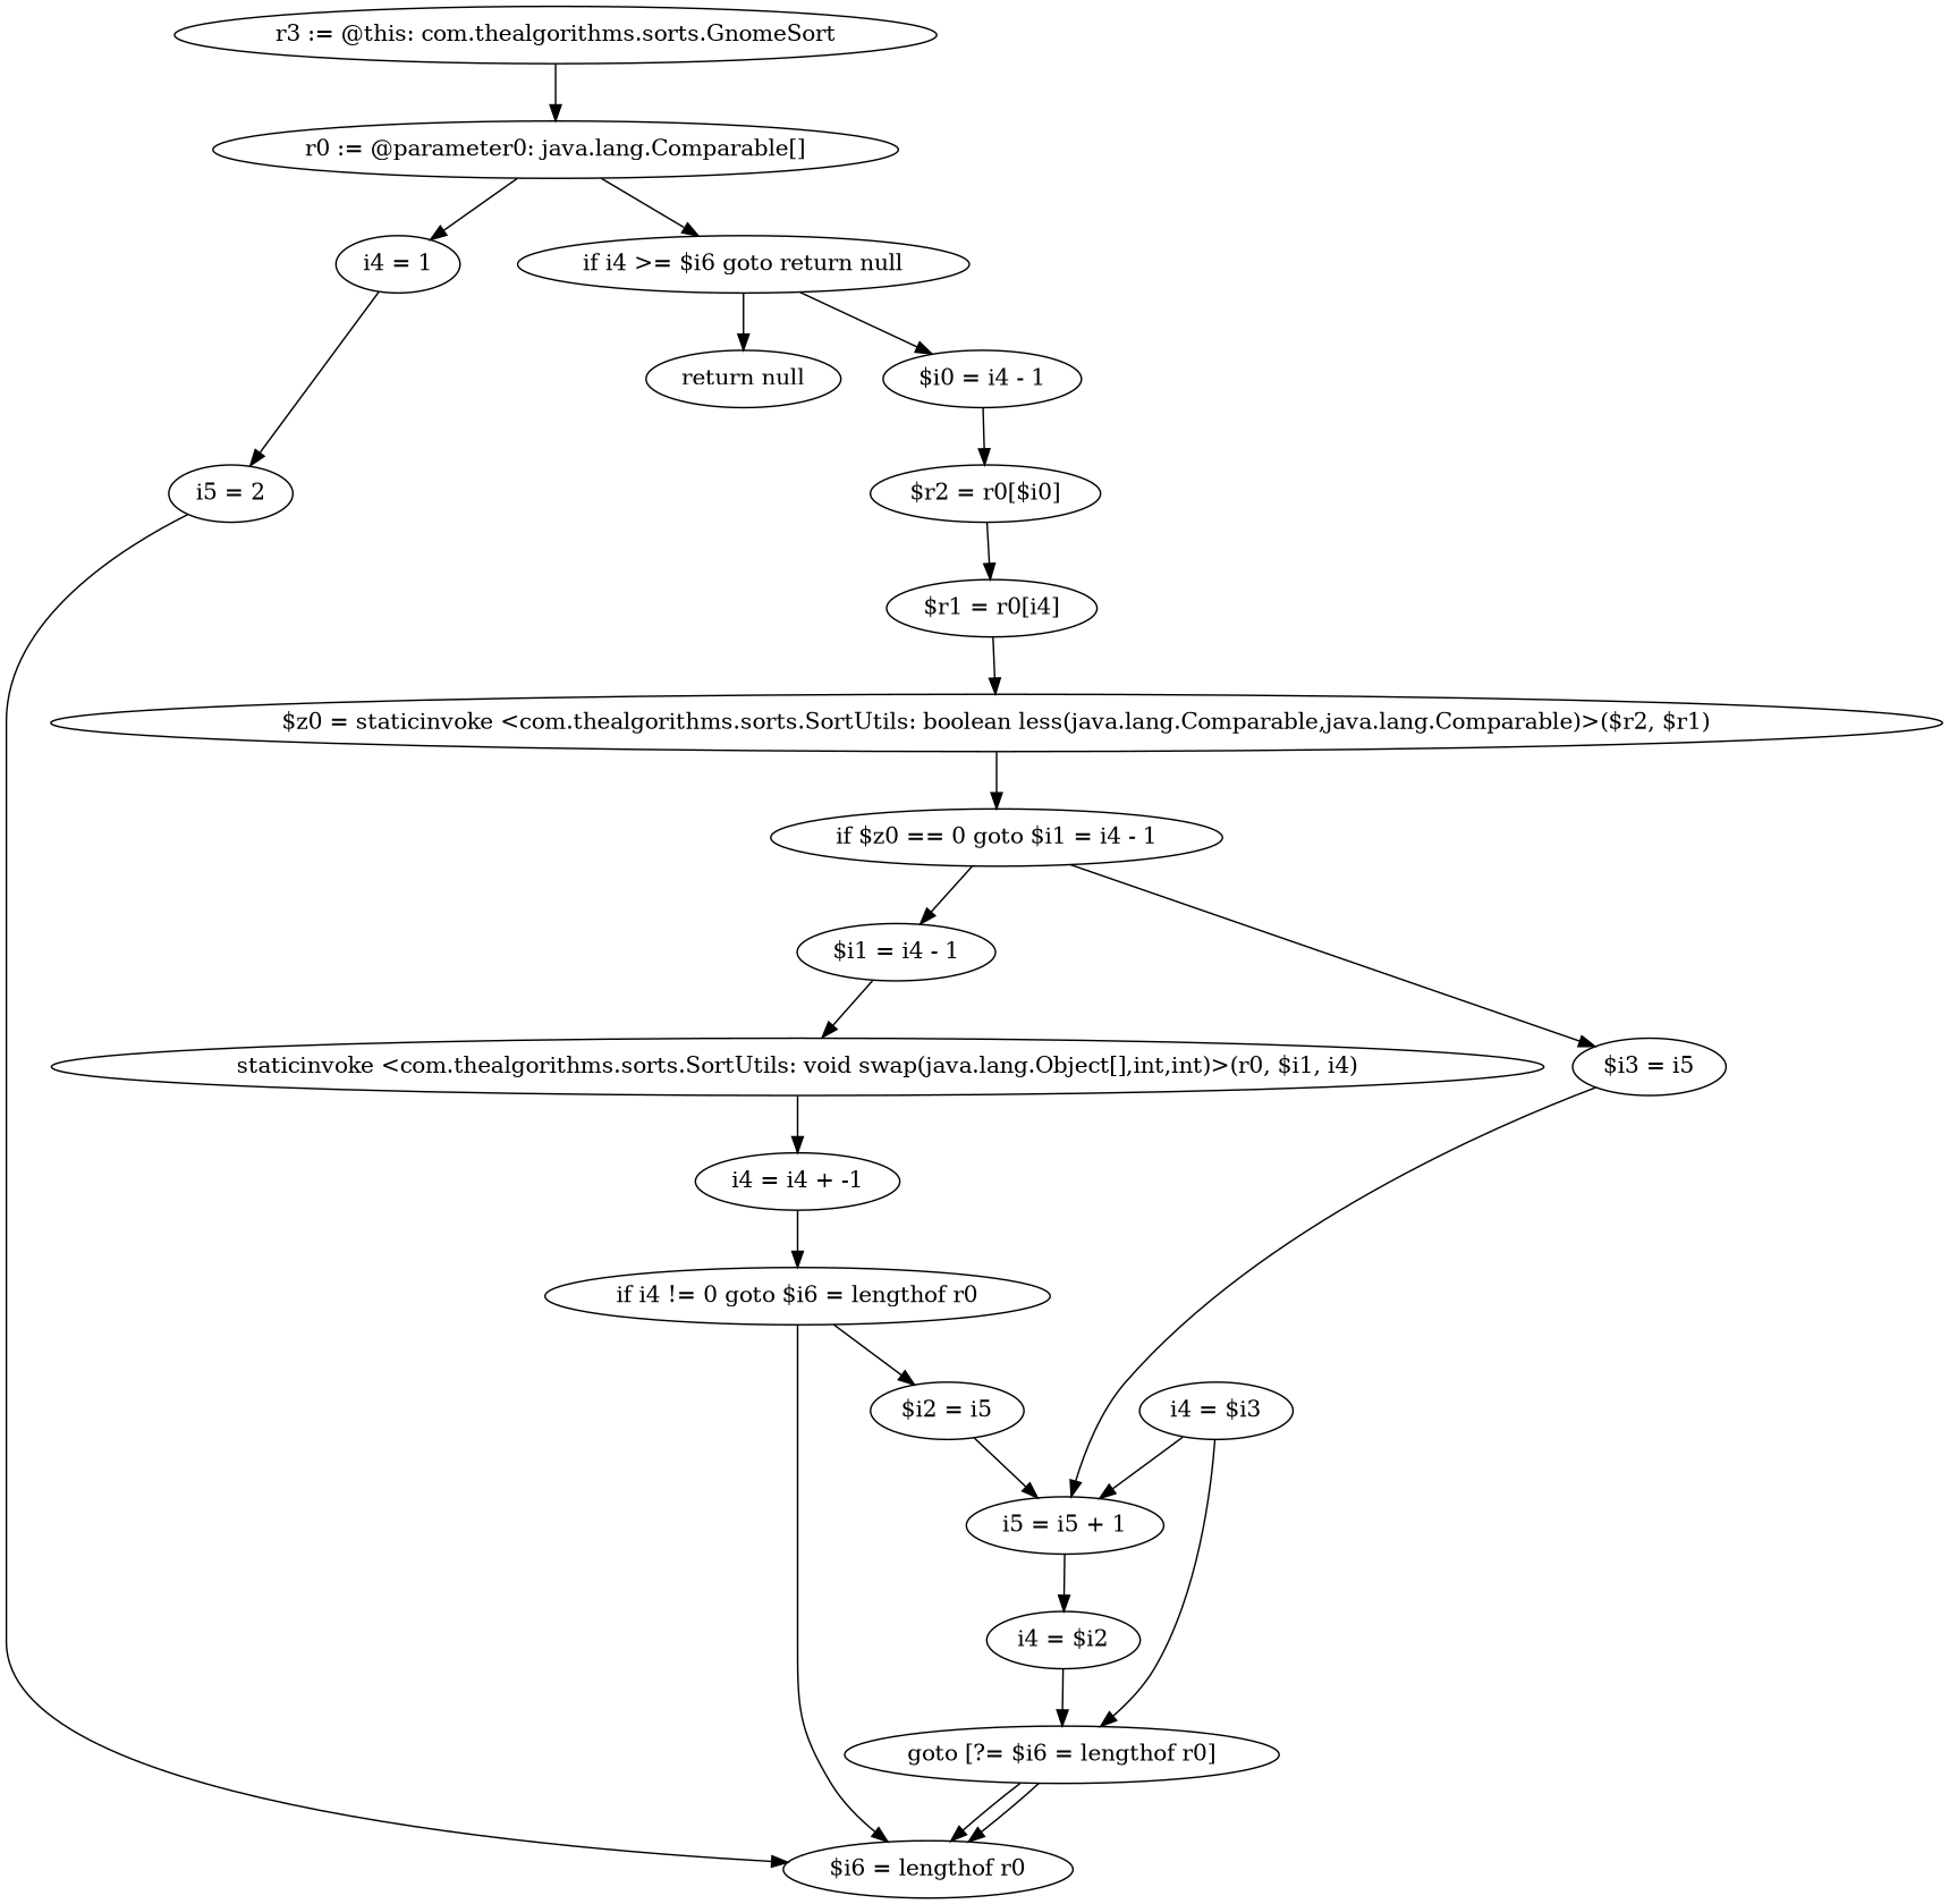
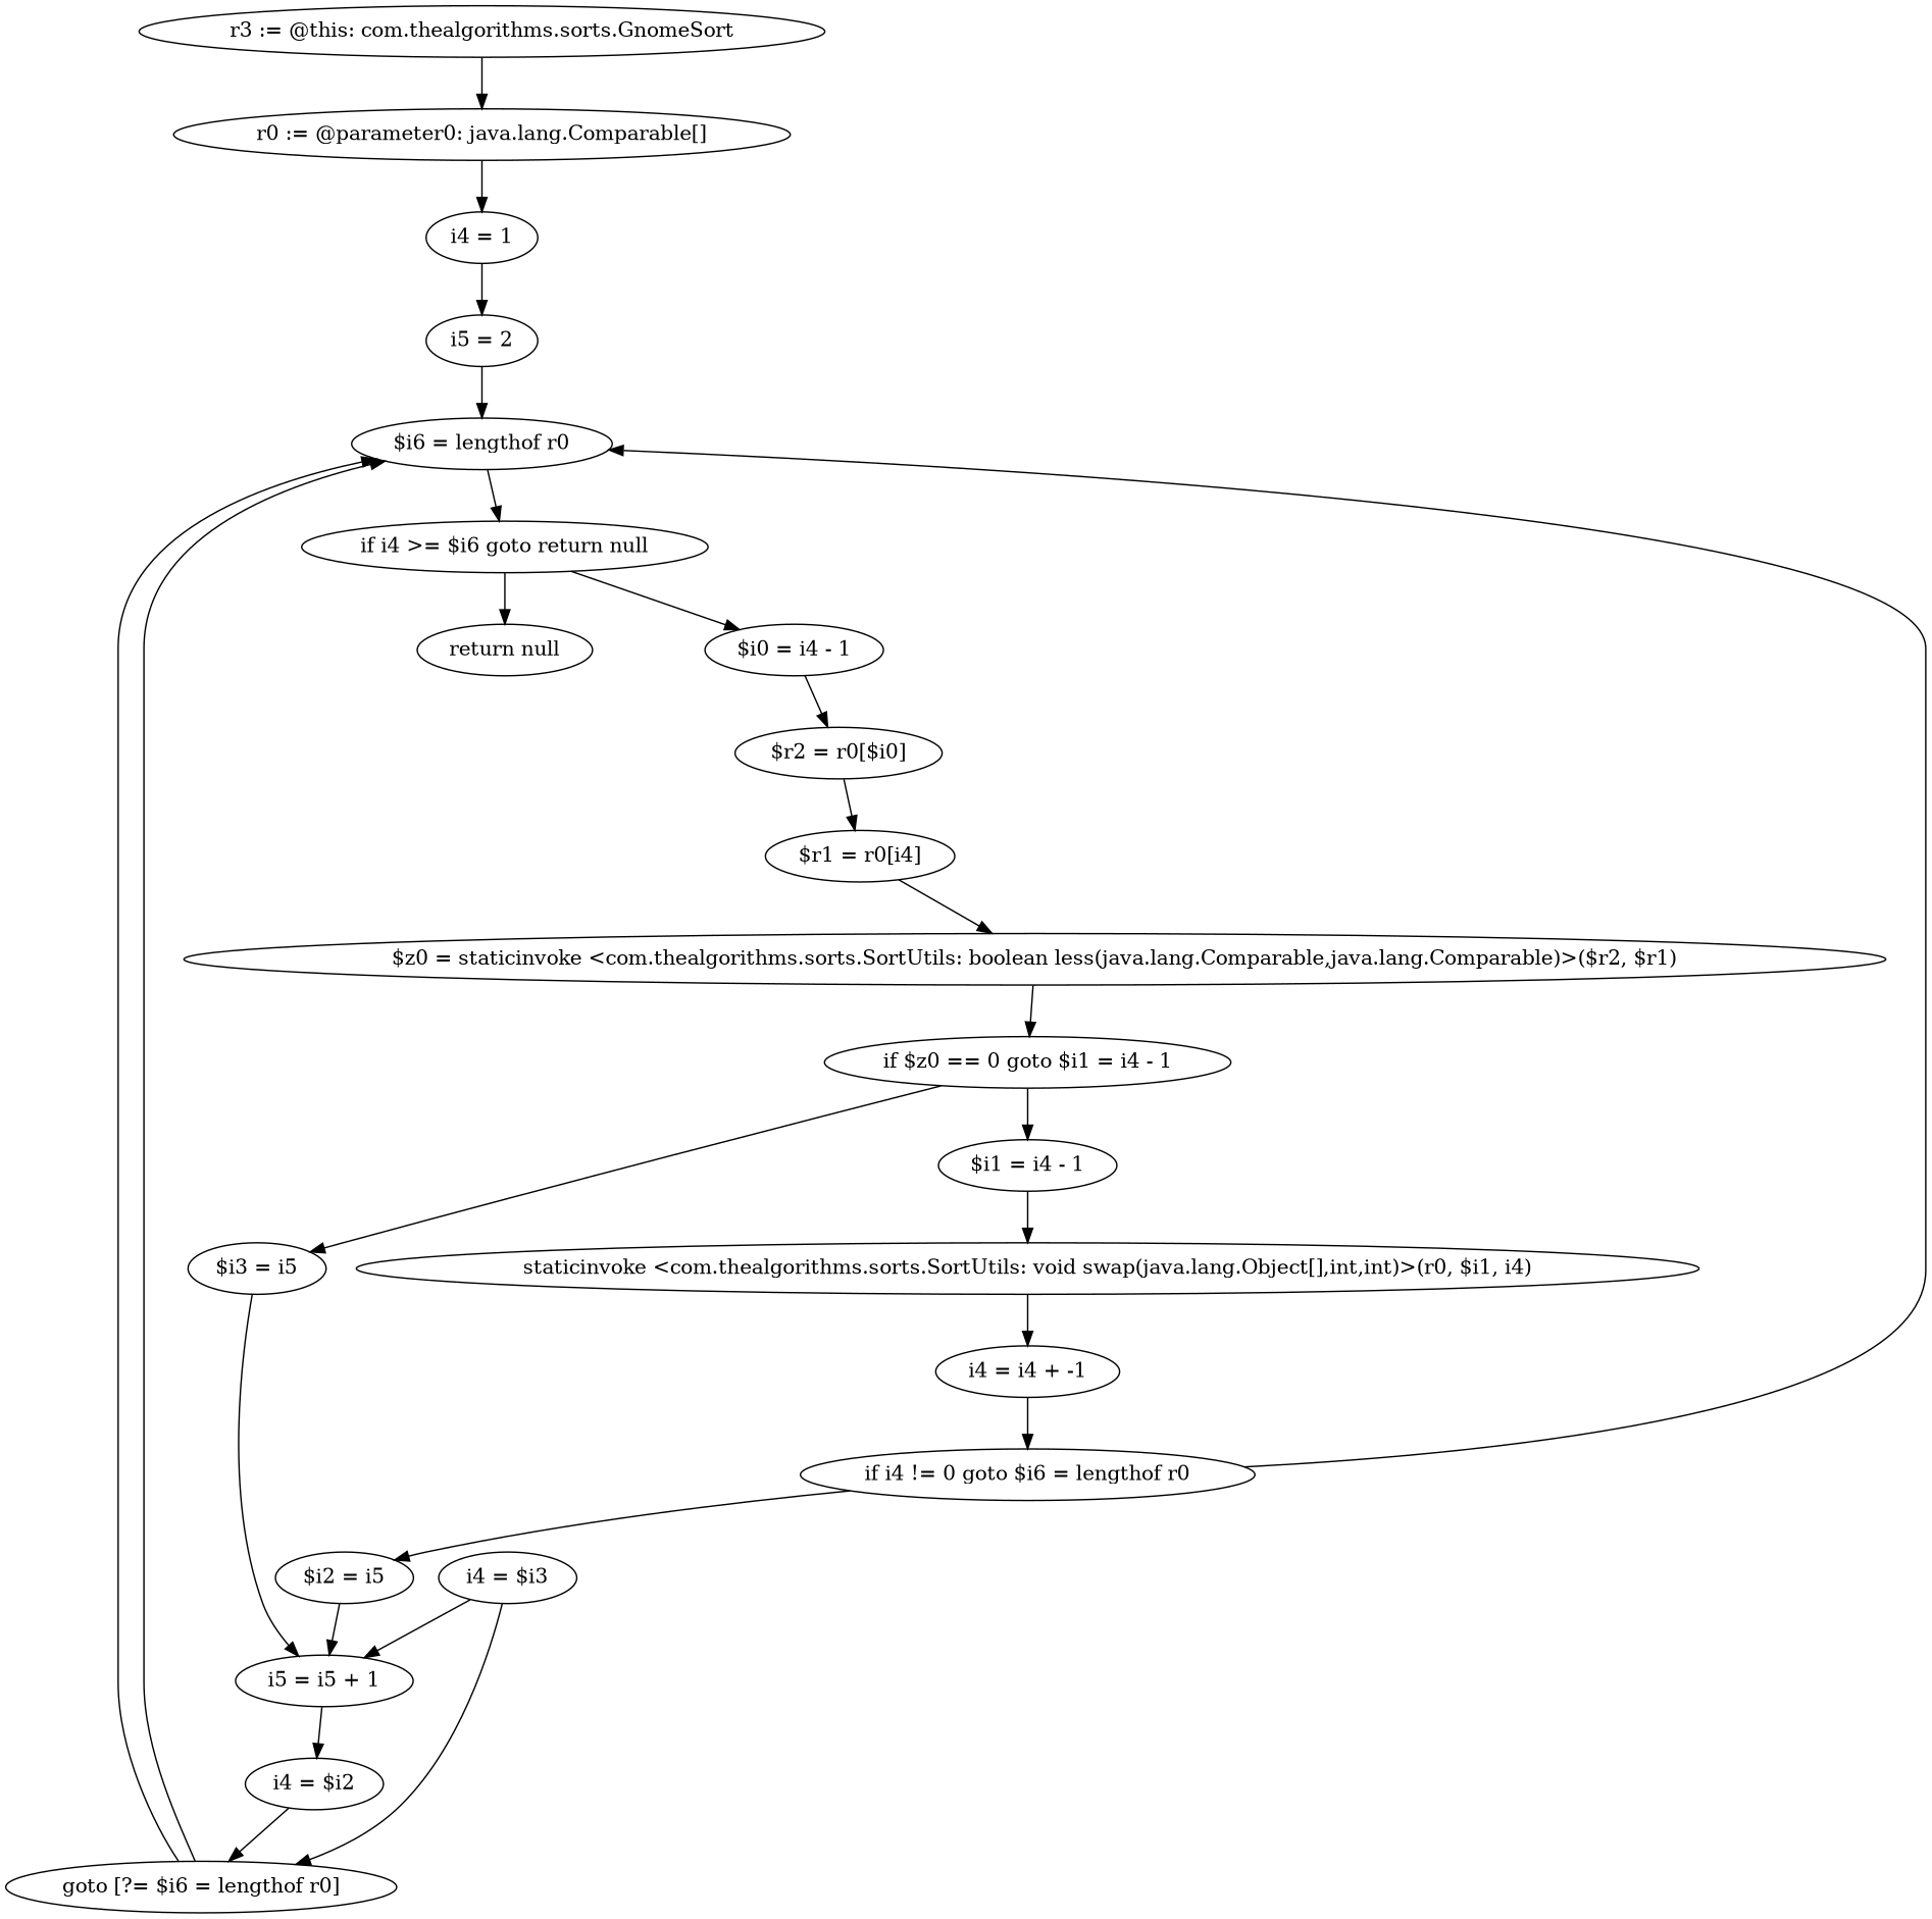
  digraph {
    "r3 := @this: com.thealgorithms.sorts.GnomeSort"
    "r0 := @parameter0: java.lang.Comparable[]"
    "i4 = 1"
    "i5 = 2"
    "$i6 = lengthof r0"
    "if i4 >= $i6 goto return null"
    "$i0 = i4 - 1"
    "return null"
    "$r2 = r0[$i0]"
    "$r1 = r0[i4]"
    "$z0 = staticinvoke <com.thealgorithms.sorts.SortUtils: boolean less(java.lang.Comparable,java.lang.Comparable)>($r2, $r1)"
    "if $z0 == 0 goto $i1 = i4 - 1"
    "$i3 = i5"
    "$i1 = i4 - 1"
    "i5 = i5 + 1"
    "staticinvoke <com.thealgorithms.sorts.SortUtils: void swap(java.lang.Object[],int,int)>(r0, $i1, i4)"
    "i4 = $i2"
    "i4 = $i3"
    "goto [?= $i6 = lengthof r0]"
    "i4 = i4 + -1"
    "if i4 != 0 goto $i6 = lengthof r0"
    "$i2 = i5"
    "r3 := @this: com.thealgorithms.sorts.GnomeSort" -> "r0 := @parameter0: java.lang.Comparable[]"
    "r0 := @parameter0: java.lang.Comparable[]" -> "i4 = 1"
    "i4 = 1" -> "i5 = 2"
    "i5 = 2" -> "$i6 = lengthof r0"
-   "r0 := @parameter0: java.lang.Comparable[]" -> "if i4 >= $i6 goto return null"
+   "$i6 = lengthof r0" -> "if i4 >= $i6 goto return null"
    "if i4 >= $i6 goto return null" -> "$i0 = i4 - 1"
    "if i4 >= $i6 goto return null" -> "return null"
    "$i0 = i4 - 1" -> "$r2 = r0[$i0]"
    "$r2 = r0[$i0]" -> "$r1 = r0[i4]"
    "$r1 = r0[i4]" -> "$z0 = staticinvoke <com.thealgorithms.sorts.SortUtils: boolean less(java.lang.Comparable,java.lang.Comparable)>($r2, $r1)"
    "$z0 = staticinvoke <com.thealgorithms.sorts.SortUtils: boolean less(java.lang.Comparable,java.lang.Comparable)>($r2, $r1)" -> "if $z0 == 0 goto $i1 = i4 - 1"
    "if $z0 == 0 goto $i1 = i4 - 1" -> "$i3 = i5"
    "if $z0 == 0 goto $i1 = i4 - 1" -> "$i1 = i4 - 1"
    "$i3 = i5" -> "i5 = i5 + 1"
    "$i1 = i4 - 1" -> "staticinvoke <com.thealgorithms.sorts.SortUtils: void swap(java.lang.Object[],int,int)>(r0, $i1, i4)"
    "i5 = i5 + 1" -> "i4 = $i2"
    "staticinvoke <com.thealgorithms.sorts.SortUtils: void swap(java.lang.Object[],int,int)>(r0, $i1, i4)" -> "i4 = i4 + -1"
    "i4 = $i2" -> "goto [?= $i6 = lengthof r0]"
    "i4 = $i3" -> "i5 = i5 + 1"
    "i4 = $i3" -> "goto [?= $i6 = lengthof r0]"
    "goto [?= $i6 = lengthof r0]" -> "$i6 = lengthof r0"
    "goto [?= $i6 = lengthof r0]" -> "$i6 = lengthof r0"
    "i4 = i4 + -1" -> "if i4 != 0 goto $i6 = lengthof r0"
    "if i4 != 0 goto $i6 = lengthof r0" -> "$i6 = lengthof r0"
    "if i4 != 0 goto $i6 = lengthof r0" -> "$i2 = i5"
    "$i2 = i5" -> "i5 = i5 + 1"
  }
